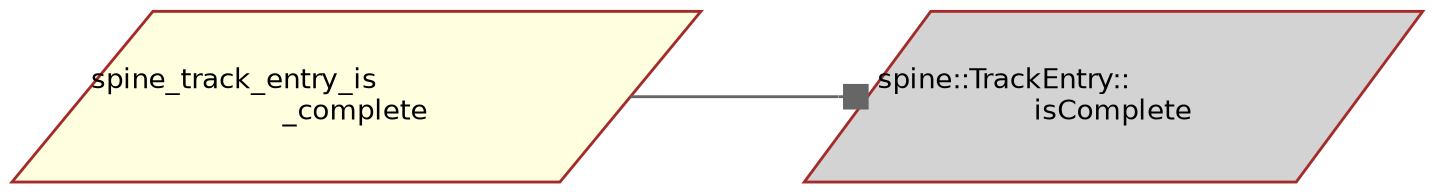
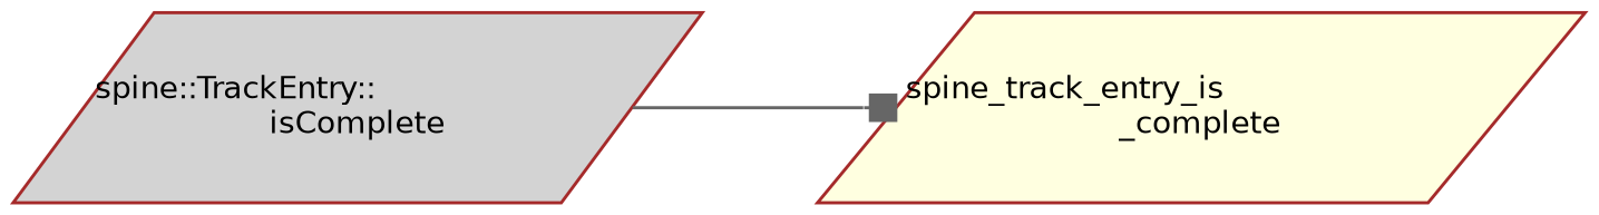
  digraph {
    rankdir=LR
    node [color=brown fontname=Helvetica fontsize=10 shape=parallelogram style=filled]
    n1 [fillcolor=lightyellow fontcolor=black height=0.2 label="spine_track_entry_is\l_complete" width=0.4]
    n2 [fillcolor=lightgrey height=0.2 label="spine::TrackEntry::\lisComplete" width=0.4]
-   n1 -> n2 [color=gray40 fontname=Helvetica fontsize=10 labelfontname=Helvetica labelfontsize=10 style=solid arrowhead=box]
+   n2 -> n1 [color=gray40 fontname=Helvetica fontsize=10 labelfontname=Helvetica labelfontsize=10 style=solid arrowhead=box]
  }
